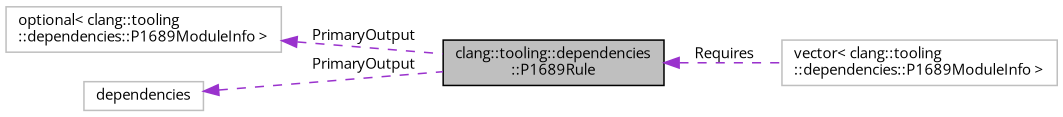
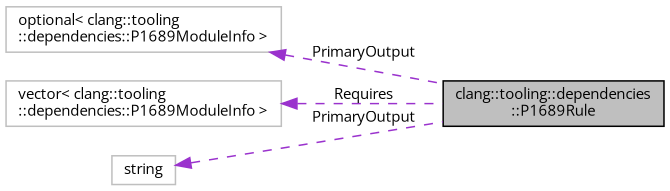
  digraph {
    fontname="Open Sans"
    rankdir=LR
    node [color=grey75 fontname="Open Sans" fontsize=10 shape=record]
    edge [color=darkorchid3 dir=back fontname="Open Sans" fontsize=10 labelfontname=Helvetica labelfontsize=10 style=dashed]
    n1 [color=black fillcolor=grey75 fontcolor=black height=0.2 label="clang::tooling::dependencies\l::P1689Rule" style=filled width=0.4]
    n2 [height=0.2 label="optional\< clang::tooling\l::dependencies::P1689ModuleInfo \>" width=0.4]
    n3 [height=0.2 label="vector\< clang::tooling\l::dependencies::P1689ModuleInfo \>" width=0.4]
-   n4 [height=0.2 label=dependencies width=0.4]
+   n4 [height=0.2 label=string width=0.4]
    n2 -> n1 [label=" PrimaryOutput"]
-   n1 -> n3 [label=" Requires"]
+   n3 -> n1 [label=" Requires"]
    n4 -> n1 [label=" PrimaryOutput"]
  }
